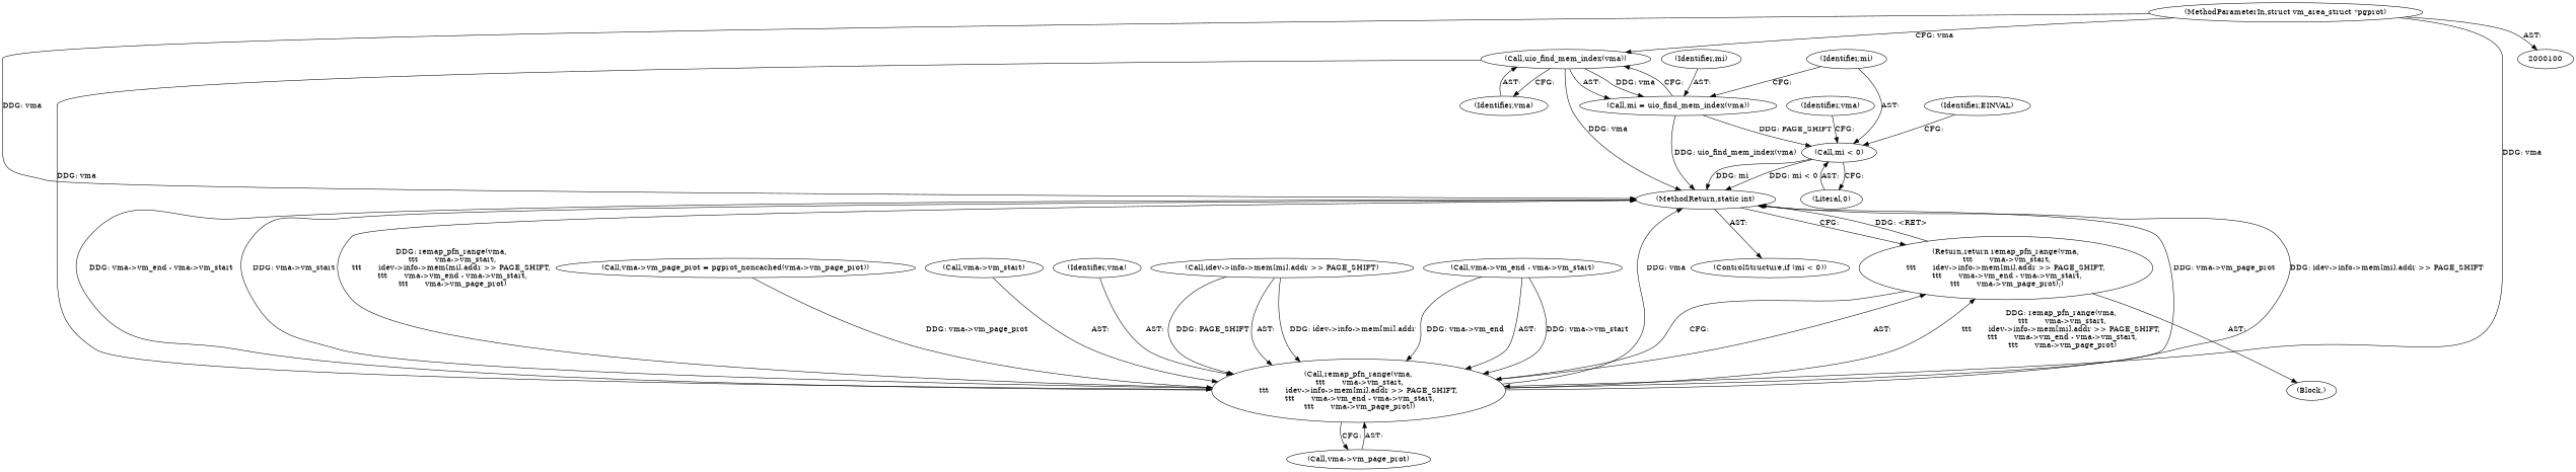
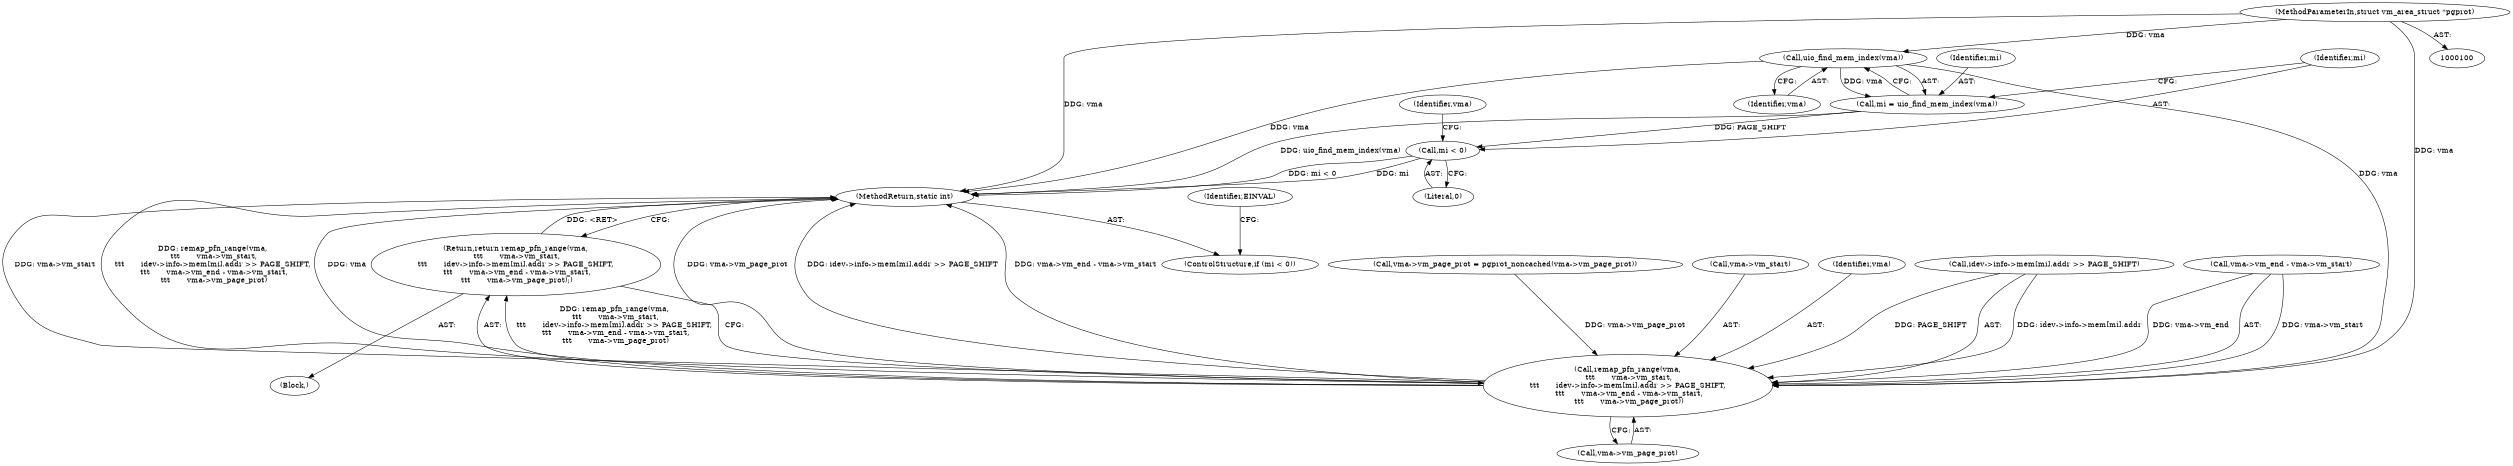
  digraph {
    n1 [label="(Call,uio_find_mem_index(vma))"]
    n2 [label="(Call,mi = uio_find_mem_index(vma))"]
    n3 [label="(Call,remap_pfn_range(vma,\n \t\t\t       vma->vm_start,\n\t\t\t       idev->info->mem[mi].addr >> PAGE_SHIFT,\n \t\t\t       vma->vm_end - vma->vm_start,\n \t\t\t       vma->vm_page_prot))"]
    n4 [label="(Identifier,vma)"]
    n5 [label="(MethodReturn,static int)"]
    n6 [label="(Call,mi < 0)"]
    n7 [label="(Return,return remap_pfn_range(vma,\n \t\t\t       vma->vm_start,\n\t\t\t       idev->info->mem[mi].addr >> PAGE_SHIFT,\n \t\t\t       vma->vm_end - vma->vm_start,\n \t\t\t       vma->vm_page_prot);)"]
    n8 [label="(Call,vma->vm_page_prot)"]
    n9 [label="(ControlStructure,if (mi < 0))"]
    n10 [label="(MethodParameterIn,struct vm_area_struct *pgprot)"]
-   1000100 [label=2000100]
+   1000100
    n12 [label="(Literal,0)"]
    n13 [label="(Block,)"]
    n14 [label="(Call,vma->vm_page_prot = pgprot_noncached(vma->vm_page_prot))"]
    n15 [label="(Call,vma->vm_start)"]
    n16 [label="(Identifier,mi)"]
    n17 [label="(Identifier,mi)"]
    n18 [label="(Identifier,vma)"]
    n19 [label="(Identifier,vma)"]
    n20 [label="(Call,idev->info->mem[mi].addr >> PAGE_SHIFT)"]
    n21 [label="(Identifier,EINVAL)"]
    n22 [label="(Call,vma->vm_end - vma->vm_start)"]
    n1 -> n2 [label="AST: "]
    n1 -> n2 [label="DDG: vma"]
    n1 -> n3 [label="DDG: vma"]
    n1 -> n4 [label="CFG: "]
    n1 -> n5 [label="DDG: vma"]
    n2 -> n1 [label="CFG: "]
    n2 -> n5 [label="DDG: uio_find_mem_index(vma)"]
    n2 -> n6 [label="DDG: PAGE_SHIFT"]
    n3 -> n5 [label="DDG: vma->vm_page_prot"]
    n3 -> n5 [label="DDG: idev->info->mem[mi].addr >> PAGE_SHIFT"]
    n3 -> n5 [label="DDG: vma->vm_end - vma->vm_start"]
    n3 -> n5 [label="DDG: vma->vm_start"]
    n3 -> n5 [label="DDG: remap_pfn_range(vma,\n \t\t\t       vma->vm_start,\n\t\t\t       idev->info->mem[mi].addr >> PAGE_SHIFT,\n \t\t\t       vma->vm_end - vma->vm_start,\n \t\t\t       vma->vm_page_prot)"]
    n3 -> n5 [label="DDG: vma"]
    n3 -> n7 [label="AST: "]
    n3 -> n7 [label="DDG: remap_pfn_range(vma,\n \t\t\t       vma->vm_start,\n\t\t\t       idev->info->mem[mi].addr >> PAGE_SHIFT,\n \t\t\t       vma->vm_end - vma->vm_start,\n \t\t\t       vma->vm_page_prot)"]
    n3 -> n8 [label="CFG: "]
    n4 -> n1 [label="AST: "]
    n5 -> n7 [label="CFG: "]
    n5 -> n9 [label="AST: "]
    n6 -> n5 [label="DDG: mi"]
    n6 -> n5 [label="DDG: mi < 0"]
    n6 -> n12 [label="CFG: "]
    n7 -> n3 [label="CFG: "]
    n7 -> n5 [label="DDG: <RET>"]
    n7 -> n13 [label="AST: "]
    n8 -> n3 [label="AST: "]
-   n10 -> n1 [label="CFG: vma"]
+   n10 -> n1 [label="DDG: vma"]
    n10 -> n3 [label="DDG: vma"]
    n10 -> n5 [label="DDG: vma"]
    n10 -> 1000100 [label="AST: "]
    n12 -> n6 [label="AST: "]
    n14 -> n3 [label="DDG: vma->vm_page_prot"]
    n15 -> n3 [label="AST: "]
    n16 -> n2 [label="CFG: "]
    n16 -> n6 [label="AST: "]
    n17 -> n2 [label="AST: "]
    n18 -> n3 [label="AST: "]
    n19 -> n6 [label="CFG: "]
    n20 -> n3 [label="AST: "]
    n20 -> n3 [label="DDG: idev->info->mem[mi].addr"]
    n20 -> n3 [label="DDG: PAGE_SHIFT"]
-   n21 -> n6 [label="CFG: "]
+   n21 -> n9 [label="CFG: "]
    n22 -> n3 [label="AST: "]
    n22 -> n3 [label="DDG: vma->vm_start"]
    n22 -> n3 [label="DDG: vma->vm_end"]
  }
